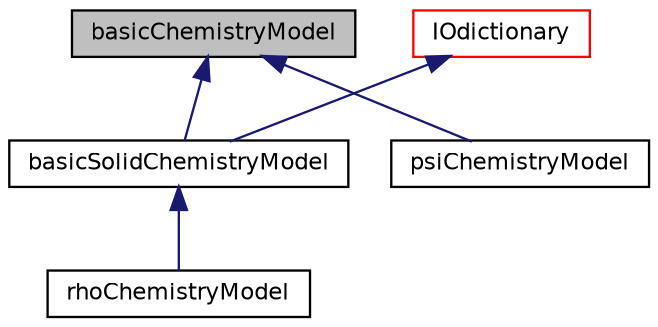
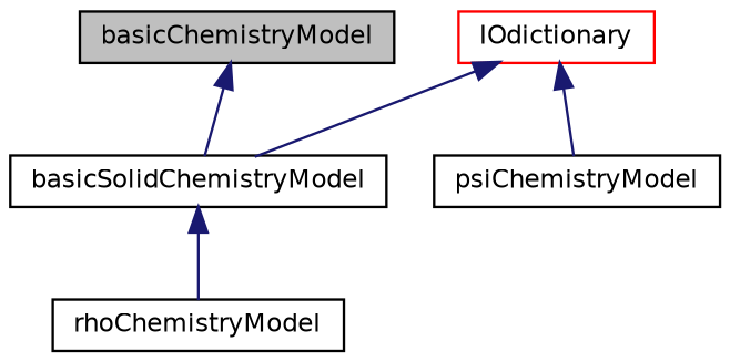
  digraph {
    node [color=black fontname=Helvetica fontsize=10 shape=record]
    edge [color=midnightblue dir=back fontname=Helvetica fontsize=10 labelfontname=Helvetica labelfontsize=10 style=solid]
    n1 [fillcolor=grey75 fontcolor=black height=0.2 label=basicChemistryModel style=filled width=0.4]
    n2 [height=0.2 label=basicSolidChemistryModel width=0.4]
    n3 [height=0.2 label=psiChemistryModel width=0.4]
    n4 [height=0.2 label=rhoChemistryModel width=0.4]
    n5 [color=red height=0.2 label=IOdictionary width=0.4]
    n1 -> n2
-   n1 -> n3
+   n5 -> n3
    n2 -> n4
    n5 -> n2
  }
